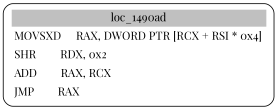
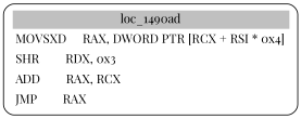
  digraph {
    fontname="Playfair Display"
-   n1 [fontname="Playfair Display" label=<<table border="0" cellborder="0" cellpadding="3"><tr><td align="center" colspan="2" bgcolor="grey">loc_1490ad</td></tr><tr><td align="left">MOVSXD     RAX, DWORD PTR [RCX + RSI * 0x4]</td></tr><tr><td align="left">SHR        RDX, 0x2</td></tr><tr><td align="left">ADD        RAX, RCX</td></tr><tr><td align="left">JMP        RAX</td></tr></table>> shape=Mrecord]
+   n1 [fontname="Playfair Display" label=<<table border="0" cellborder="0" cellpadding="3"><tr><td align="center" colspan="2" bgcolor="grey">loc_1490ad</td></tr><tr><td align="left">MOVSXD     RAX, DWORD PTR [RCX + RSI * 0x4]</td></tr><tr><td align="left">SHR        RDX, 0x3</td></tr><tr><td align="left">ADD        RAX, RCX</td></tr><tr><td align="left">JMP        RAX</td></tr></table>> shape=Mrecord]
  }
